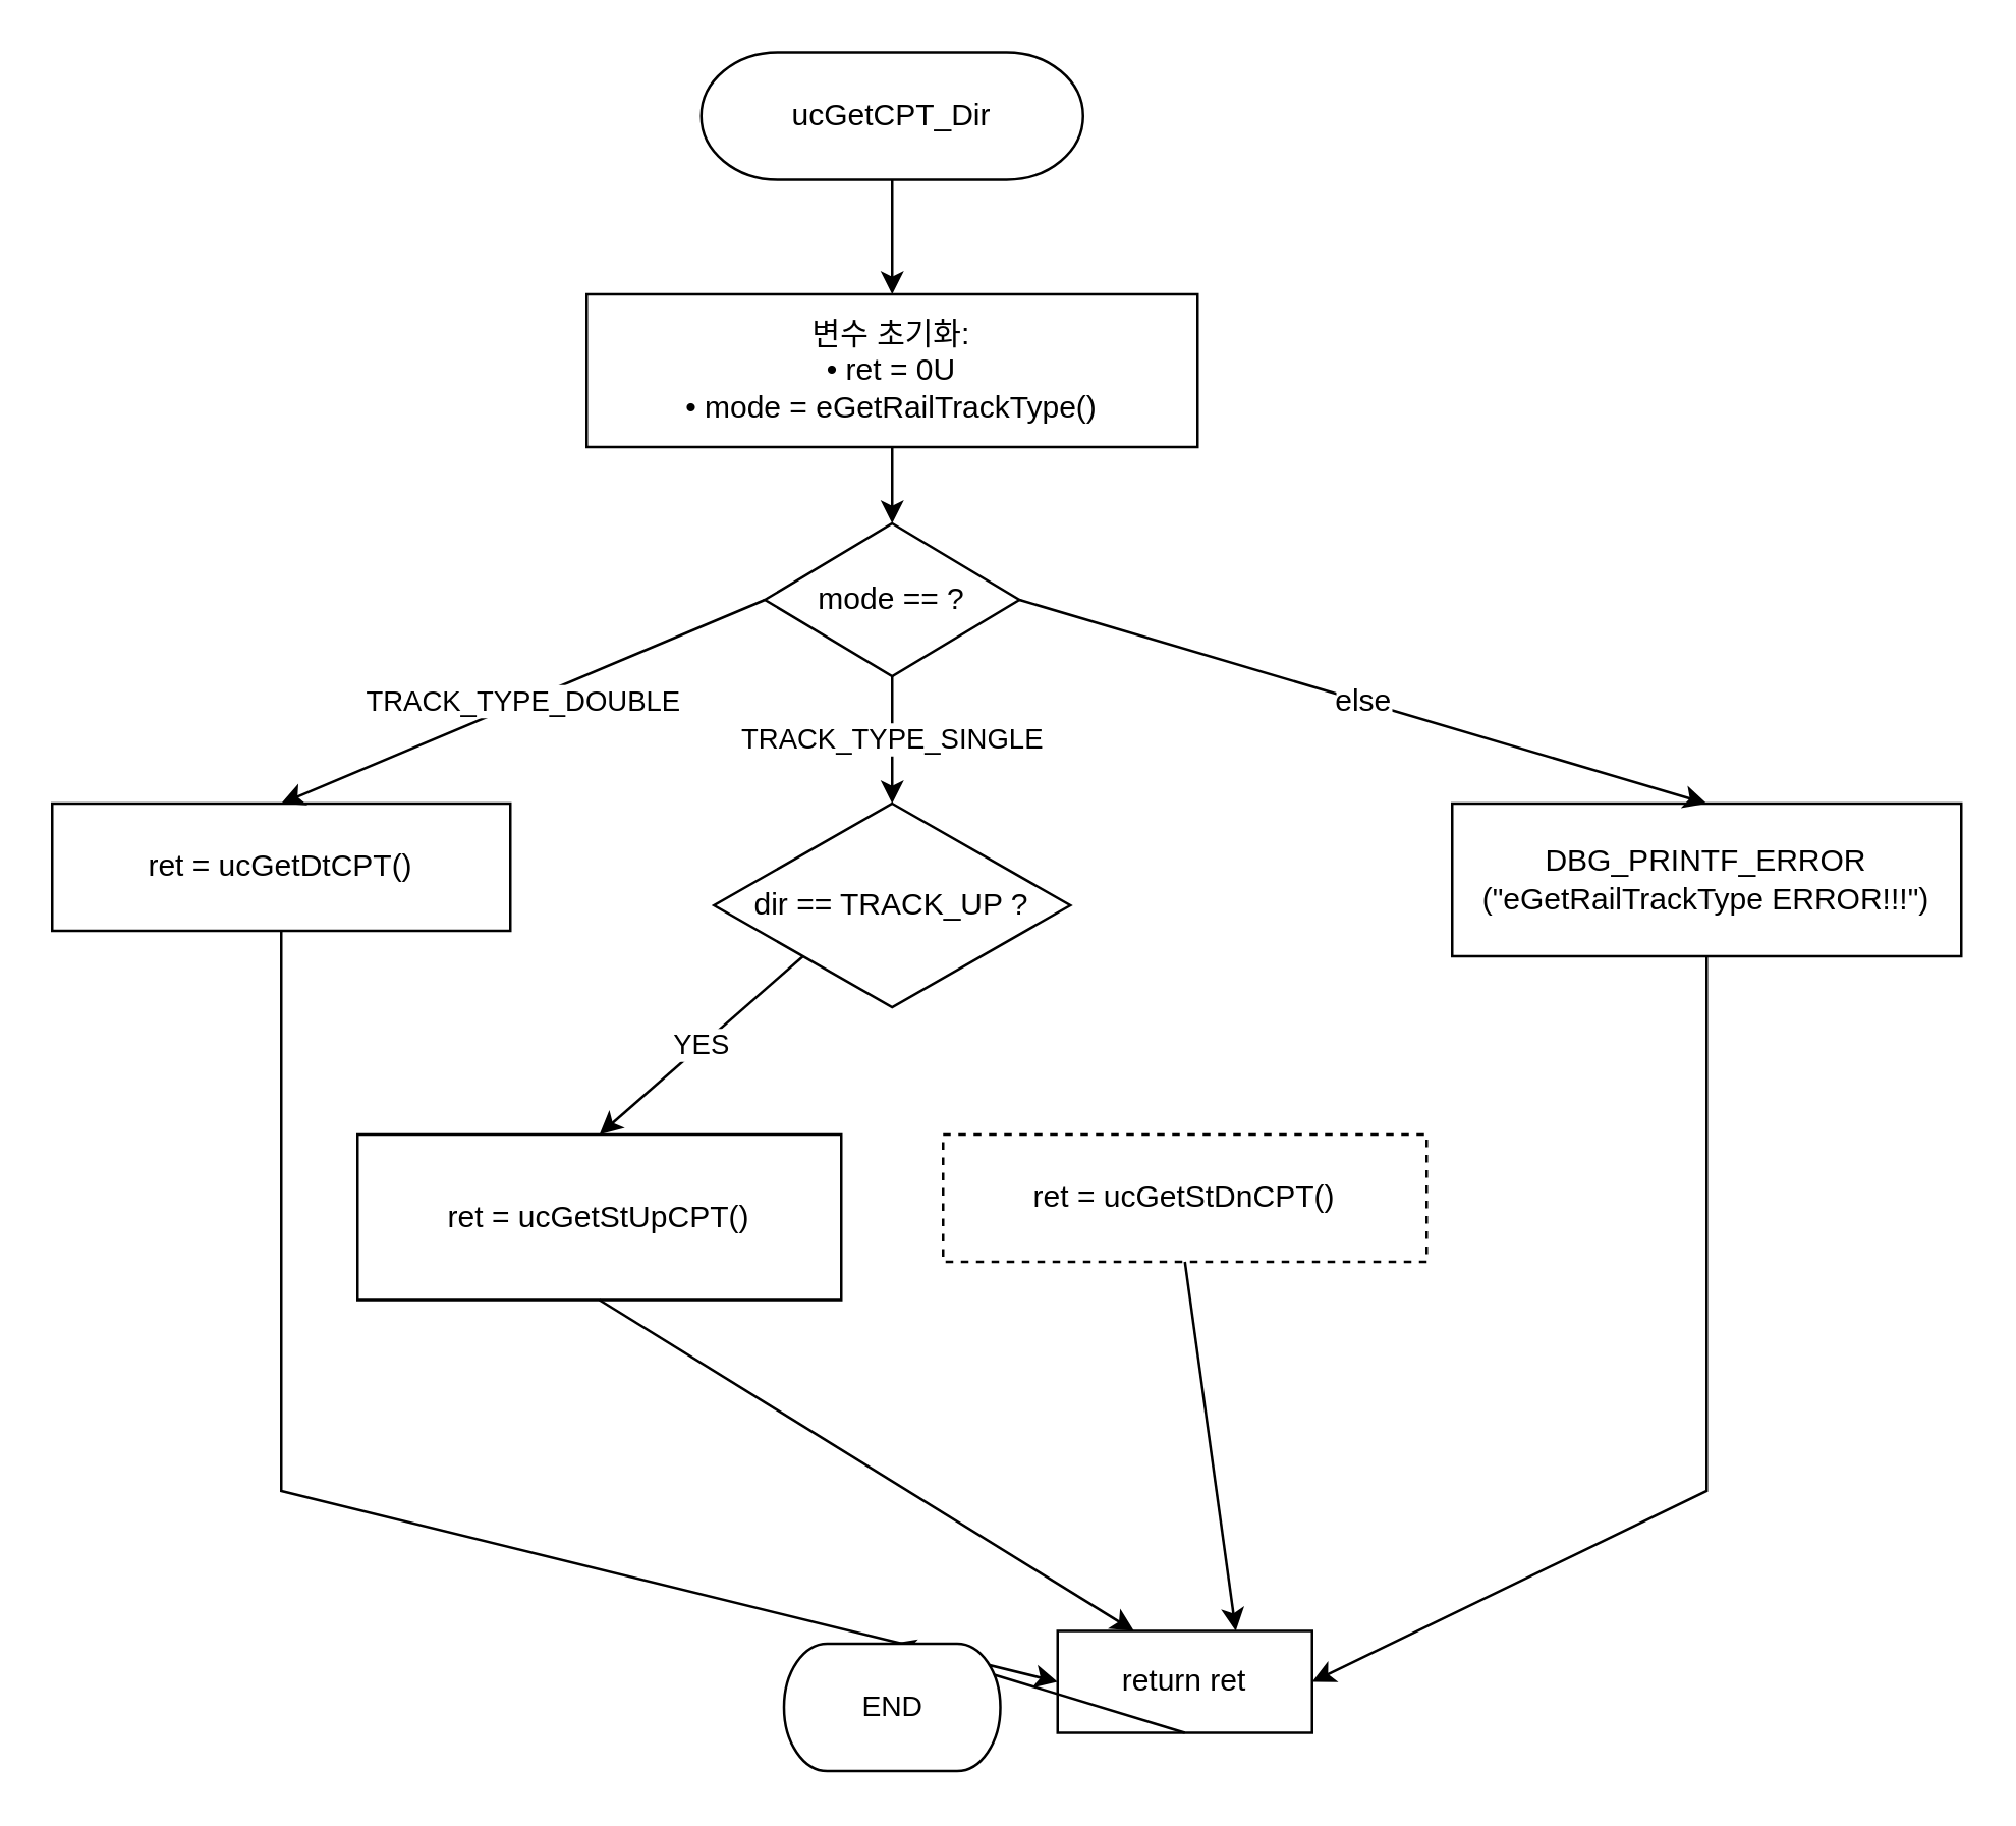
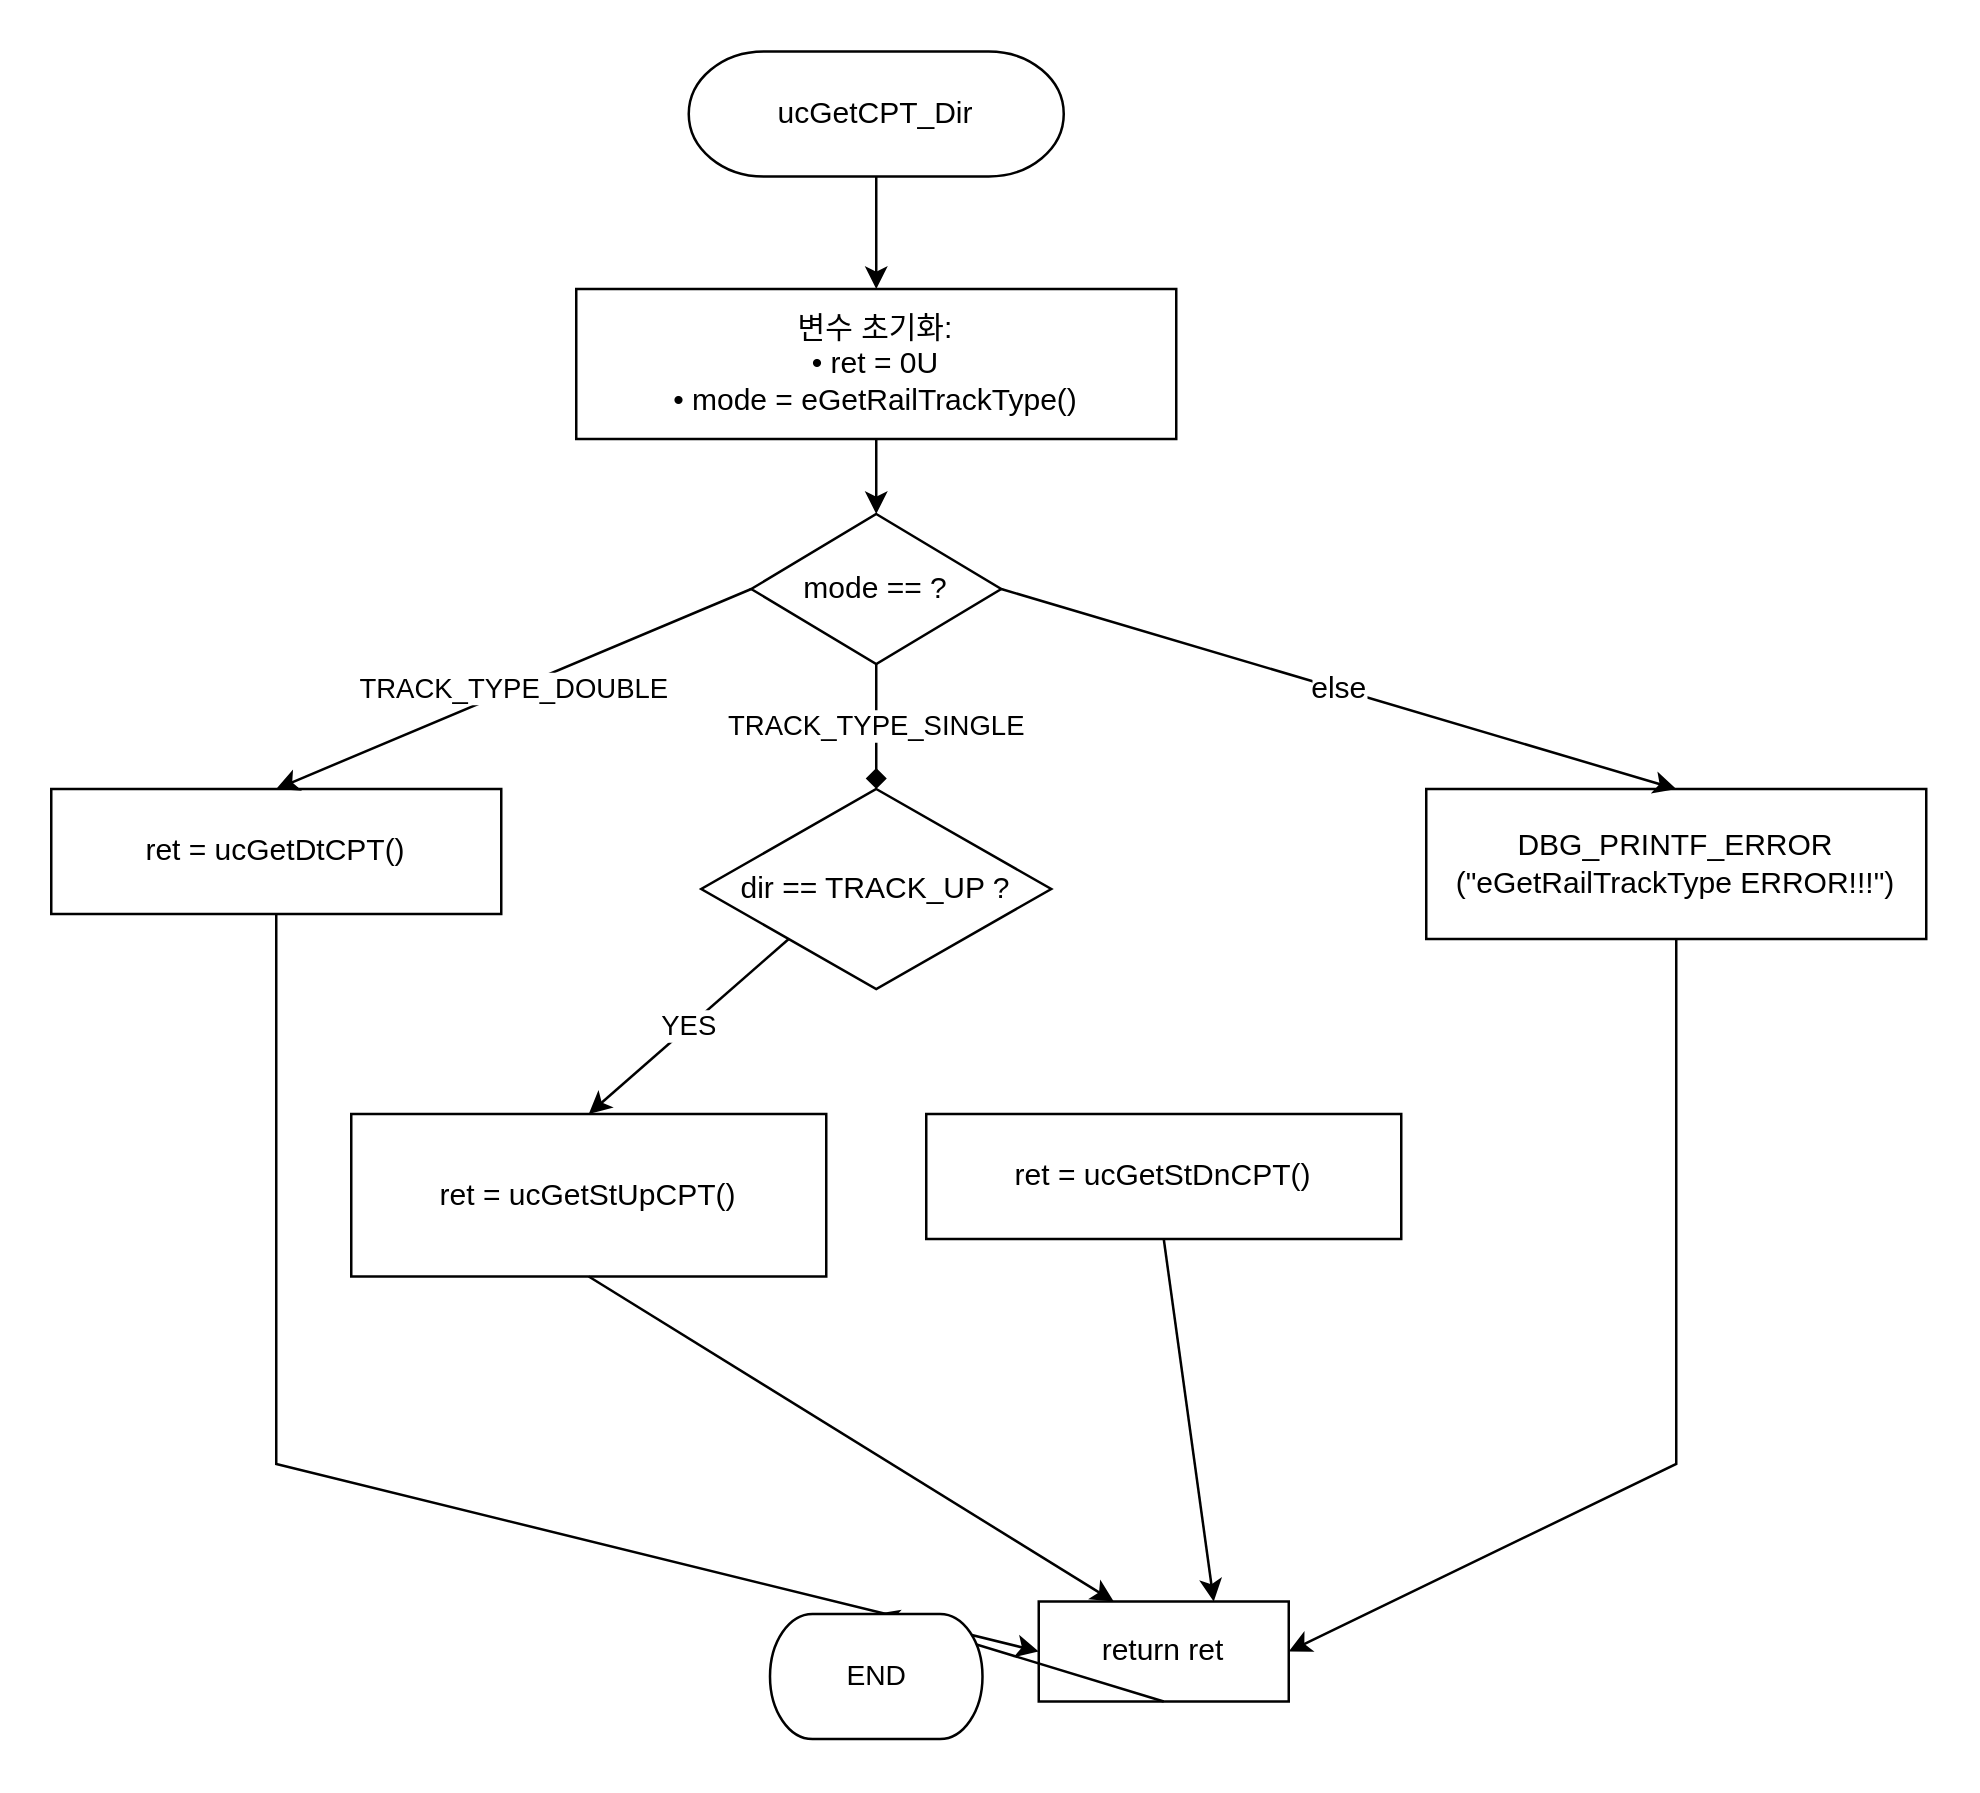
  <mxCell id="0" />
  <mxCell id="1" parent="0" />
  <mxCell id="2" value="변수 초기화:&#10;• ret = 0U&#10;• mode = eGetRailTrackType()" style="rounded=0;whiteSpace=wrap;html=1;strokeWidth=1;fontStyle=0;fillColor=#FFFFFF;strokeColor=#000000;" parent="1" vertex="1"><mxGeometry x="230" y="115" width="240" height="60" as="geometry" /></mxCell>
  <mxCell id="3" value="mode == ?" style="rhombus;whiteSpace=wrap;html=1;strokeWidth=1;fontStyle=0;fillColor=#FFFFFF;strokeColor=#000000;" parent="1" vertex="1"><mxGeometry x="300" y="205" width="100" height="60" as="geometry" /></mxCell>
  <mxCell id="4" value="ret = ucGetDtCPT()" style="rounded=0;whiteSpace=wrap;html=1;strokeWidth=1;fontStyle=0;fillColor=#FFFFFF;strokeColor=#000000;" parent="1" vertex="1"><mxGeometry x="20" y="315" width="180" height="50" as="geometry" /></mxCell>
  <mxCell id="5" value="dir == TRACK_UP ?" style="rhombus;whiteSpace=wrap;html=1;strokeWidth=1;fontStyle=0;fillColor=#FFFFFF;strokeColor=#000000;" parent="1" vertex="1"><mxGeometry x="280" y="315" width="140" height="80" as="geometry" /></mxCell>
  <mxCell id="6" value="ret = ucGetStUpCPT()" style="rounded=0;whiteSpace=wrap;html=1;strokeWidth=1;fontStyle=0;fillColor=#FFFFFF;strokeColor=#000000;" parent="1" vertex="1"><mxGeometry x="140" y="445" width="190" height="65" as="geometry" /></mxCell>
- <mxCell id="7" value="ret = ucGetStDnCPT()" style="rounded=0;whiteSpace=wrap;html=1;strokeWidth=1;fontStyle=0;fillColor=#FFFFFF;strokeColor=#000000;dashed=1;" parent="1" vertex="1"><mxGeometry x="370" y="445" width="190" height="50" as="geometry" /></mxCell>
+ <mxCell id="7" value="ret = ucGetStDnCPT()" style="rounded=0;whiteSpace=wrap;html=1;strokeWidth=1;fontStyle=0;fillColor=#FFFFFF;strokeColor=#000000;" parent="1" vertex="1"><mxGeometry x="370" y="445" width="190" height="50" as="geometry" /></mxCell>
  <mxCell id="8" value="DBG_PRINTF_ERROR&#10;(&quot;eGetRailTrackType ERROR!!!&quot;)" style="rounded=0;whiteSpace=wrap;html=1;strokeWidth=1;fontStyle=0;fillColor=#FFFFFF;strokeColor=#000000;" parent="1" vertex="1"><mxGeometry x="570" y="315" width="200" height="60" as="geometry" /></mxCell>
  <mxCell id="9" value="return ret" style="rounded=0;whiteSpace=wrap;html=1;strokeWidth=1;fontStyle=0;fillColor=#FFFFFF;strokeColor=#000000;" parent="1" vertex="1"><mxGeometry x="415" y="640" width="100" height="40" as="geometry" /></mxCell>
  <mxCell id="10" value="" style="endArrow=classic;html=1;rounded=0;exitX=0.5;exitY=1;exitDx=0;exitDy=0;entryX=0.5;entryY=0;entryDx=0;entryDy=0;exitPerimeter=0;" parent="1" source="20" target="2" edge="1"><mxGeometry width="50" height="50" relative="1" as="geometry"><mxPoint x="350" y="85" as="sourcePoint" /><mxPoint x="350" y="115" as="targetPoint" /></mxGeometry></mxCell>
  <mxCell id="11" value="" style="endArrow=classic;html=1;rounded=0;exitX=0.5;exitY=1;exitDx=0;exitDy=0;entryX=0.5;entryY=0;entryDx=0;entryDy=0;" parent="1" source="2" target="3" edge="1"><mxGeometry width="50" height="50" relative="1" as="geometry"><mxPoint x="350" y="175" as="sourcePoint" /><mxPoint x="350" y="205" as="targetPoint" /></mxGeometry></mxCell>
  <mxCell id="12" value="TRACK_TYPE_DOUBLE" style="endArrow=classic;html=1;rounded=0;exitX=0;exitY=0.5;exitDx=0;exitDy=0;entryX=0.5;entryY=0;entryDx=0;entryDy=0;" parent="1" source="3" target="4" edge="1"><mxGeometry width="50" height="50" relative="1" as="geometry"><mxPoint x="300" y="265" as="sourcePoint" /><mxPoint x="110" y="315" as="targetPoint" /></mxGeometry></mxCell>
- <mxCell id="13" value="TRACK_TYPE_SINGLE" style="endArrow=classic;html=1;rounded=0;exitX=0.5;exitY=1;exitDx=0;exitDy=0;entryX=0.5;entryY=0;entryDx=0;entryDy=0;" parent="1" source="3" target="5" edge="1"><mxGeometry width="50" height="50" relative="1" as="geometry"><mxPoint x="350" y="265" as="sourcePoint" /><mxPoint x="350" y="315" as="targetPoint" /></mxGeometry></mxCell>
+ <mxCell id="13" value="TRACK_TYPE_SINGLE" style="endArrow=diamond;html=1;rounded=0;exitX=0.5;exitY=1;exitDx=0;exitDy=0;entryX=0.5;entryY=0;entryDx=0;entryDy=0;" parent="1" source="3" target="5" edge="1"><mxGeometry width="50" height="50" relative="1" as="geometry"><mxPoint x="350" y="265" as="sourcePoint" /><mxPoint x="350" y="315" as="targetPoint" /></mxGeometry></mxCell>
  <mxCell id="14" value="else" style="endArrow=classic;html=1;rounded=0;exitX=1;exitY=0.5;exitDx=0;exitDy=0;entryX=0.5;entryY=0;entryDx=0;entryDy=0;fontSize=12;" parent="1" source="3" target="8" edge="1"><mxGeometry width="50" height="50" relative="1" as="geometry"><mxPoint x="400" y="265" as="sourcePoint" /><mxPoint x="710" y="315" as="targetPoint" /></mxGeometry></mxCell>
  <mxCell id="15" value="YES" style="endArrow=classic;html=1;rounded=0;exitX=0;exitY=1;exitDx=0;exitDy=0;entryX=0.5;entryY=0;entryDx=0;entryDy=0;" parent="1" source="5" target="6" edge="1"><mxGeometry width="50" height="50" relative="1" as="geometry"><mxPoint x="280" y="395" as="sourcePoint" /><mxPoint x="250" y="445" as="targetPoint" /></mxGeometry></mxCell>
  <mxCell id="16" value="" style="endArrow=classic;html=1;rounded=0;exitX=0.5;exitY=1;exitDx=0;exitDy=0;entryX=0;entryY=0.5;entryDx=0;entryDy=0;" parent="1" source="4" target="9" edge="1"><mxGeometry width="50" height="50" relative="1" as="geometry"><mxPoint x="110" y="375" as="sourcePoint" /><mxPoint x="300" y="585" as="targetPoint" /><Array as="points"><mxPoint x="110" y="585" /></Array></mxGeometry></mxCell>
  <mxCell id="17" value="" style="endArrow=classic;html=1;rounded=0;exitX=0.5;exitY=1;exitDx=0;exitDy=0;entryX=0.3;entryY=0;entryDx=0;entryDy=0;" parent="1" source="6" target="9" edge="1"><mxGeometry width="50" height="50" relative="1" as="geometry"><mxPoint x="250" y="505" as="sourcePoint" /><mxPoint x="330" y="565" as="targetPoint" /></mxGeometry></mxCell>
  <mxCell id="18" value="" style="endArrow=classic;html=1;rounded=0;exitX=0.5;exitY=1;exitDx=0;exitDy=0;entryX=0.7;entryY=0;entryDx=0;entryDy=0;" parent="1" source="7" target="9" edge="1"><mxGeometry width="50" height="50" relative="1" as="geometry"><mxPoint x="470" y="505" as="sourcePoint" /><mxPoint x="370" y="565" as="targetPoint" /></mxGeometry></mxCell>
  <mxCell id="19" value="" style="endArrow=classic;html=1;rounded=0;exitX=0.5;exitY=1;exitDx=0;exitDy=0;entryX=0.5;entryY=0;entryDx=0;entryDy=0;entryPerimeter=0;" parent="1" source="9" target="21" edge="1"><mxGeometry width="50" height="50" relative="1" as="geometry"><mxPoint x="350" y="605" as="sourcePoint" /><mxPoint x="350" y="645" as="targetPoint" /></mxGeometry></mxCell>
  <mxCell id="20" value="&lt;div style=&quot;&quot;&gt;&lt;font style=&quot;direction: ltr; line-height: 120%; opacity: 1;&quot;&gt;ucGetCPT_Dir&lt;br&gt;&lt;/font&gt;&lt;/div&gt;" style="verticalAlign=middle;align=center;overflow=width;vsdxID=2;fillColor=#FFFFFF;gradientColor=none;shape=stencil(tVLLDsIgEPwajiQIMfFe638Qu22JCM2Ctv69kK0Rm9qDibeZndkXC1NV6PUATIoQ0V9gNE3smToyKY3rAU1MiKmaqar1CB36m2uIDzo7M7r6e64wUZ4UOUWKB9GdIH4irzWu8B42vRrPScNFXZzN+5mvl3qJXE8mcPRRR+Pdh2Y1dsBTE95a3c0TkBRGgKEIb6wg1/r+ssCXd/vLCgm8z9caa+n6pb48dwrRV1H1Ew==);strokeColor=#000000;spacingTop=-1;spacingBottom=-1;spacingLeft=-1;spacingRight=-1;points=[[0.5,1,0],[0.5,0,0],[0,0.5,0],[1,0.5,0]];labelBackgroundColor=none;rounded=0;html=1;whiteSpace=wrap;strokeWidth=1;fontStyle=0" parent="1" vertex="1"><mxGeometry x="275" y="20" width="150" height="50" as="geometry" /></mxCell>
  <mxCell id="21" value="&lt;div style=&quot;font-size: 1px&quot;&gt;&lt;font style=&quot;font-size:11.29px;font-family:Arial;color:#000000;direction:ltr;letter-spacing:0px;line-height:120%;opacity:1&quot;&gt;END&lt;br&gt;&lt;/font&gt;&lt;/div&gt;" style="verticalAlign=middle;align=center;overflow=width;vsdxID=77;fillColor=#FFFFFF;gradientColor=none;shape=stencil(tVLLDsIgEPwajiQIMfFe638Qu22JCM2Ctv69kK0Rm9qDibeZndkXC1NV6PUATIoQ0V9gNE3smToyKY3rAU1MiKmaqar1CB36m2uIDzo7M7r6e64wUZ4UOUWKB9GdIH4irzWu8B42vRrPScNFXZzN+5mvl3qJXE8mcPRRR+Pdh2Y1dsBTE95a3c0TkBRGgKEIb6wg1/r+ssCXd/vLCgm8z9caa+n6pb48dwrRV1H1Ew==);strokeColor=#000000;spacingTop=-1;spacingBottom=-1;spacingLeft=-1;spacingRight=-1;points=[[0.5,1,0],[0.5,0,0],[0,0.5,0],[1,0.5,0]];labelBackgroundColor=none;rounded=0;html=1;whiteSpace=wrap;strokeWidth=1;fontStyle=0" parent="1" vertex="1"><mxGeometry x="307.5" y="645" width="85" height="50" as="geometry" /></mxCell>
  <mxCell id="22" value="" style="endArrow=classic;html=1;rounded=0;fontSize=12;entryX=1;entryY=0.5;entryDx=0;entryDy=0;exitX=0.5;exitY=1;exitDx=0;exitDy=0;" parent="1" source="8" target="9" edge="1"><mxGeometry width="50" height="50" relative="1" as="geometry"><mxPoint x="190" y="385" as="sourcePoint" /><mxPoint x="240" y="335" as="targetPoint" /><Array as="points"><mxPoint x="670" y="585" /></Array></mxGeometry></mxCell>
